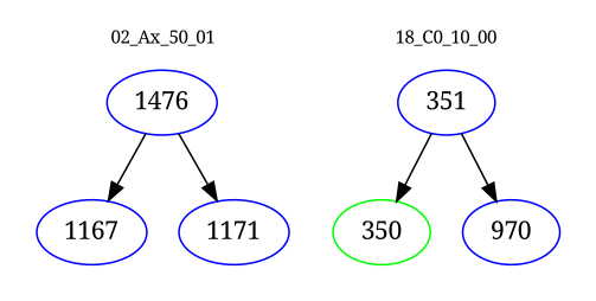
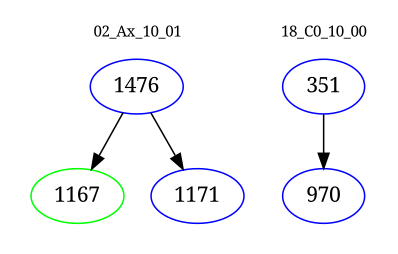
  digraph {
    fontname="Noto Serif"
    node [color=blue fontname="Noto Serif"]
    edge [color=black fontname="Noto Serif"]
    n1 [label=1476]
-   n2 [label=1167]
+   n2 [color=green label=1167]
    n3 [label=1171]
    n4 [label=351]
-   n5 [color=green label=350]
    n6 [label=970]
    subgraph cluster_1 {
      color=white
      fontsize=10
-     label="02_Ax_50_01"
+     label="02_Ax_10_01"
      n1
      n2
      n3
    }
    subgraph cluster_2 {
      color=white
      fontsize=10
      label="18_C0_10_00"
      n4
-     n5
      n6
    }
    n1 -> n2
    n1 -> n3
-   n4 -> n5
    n4 -> n6
  }
